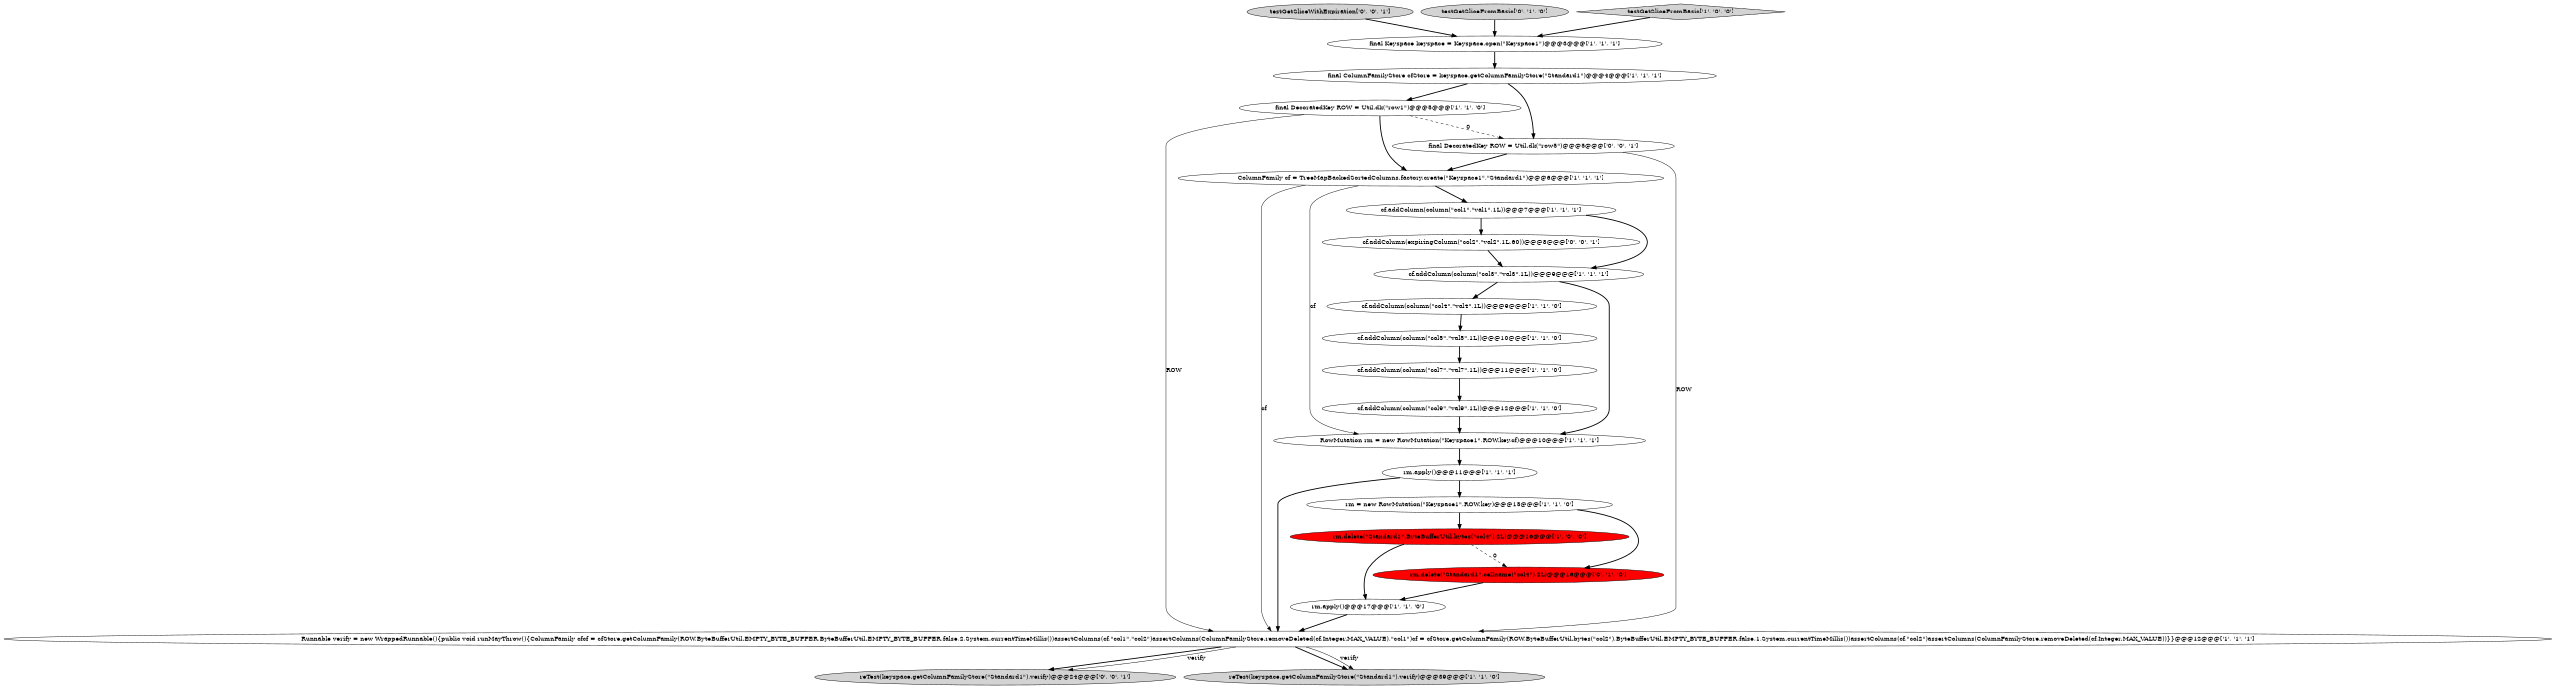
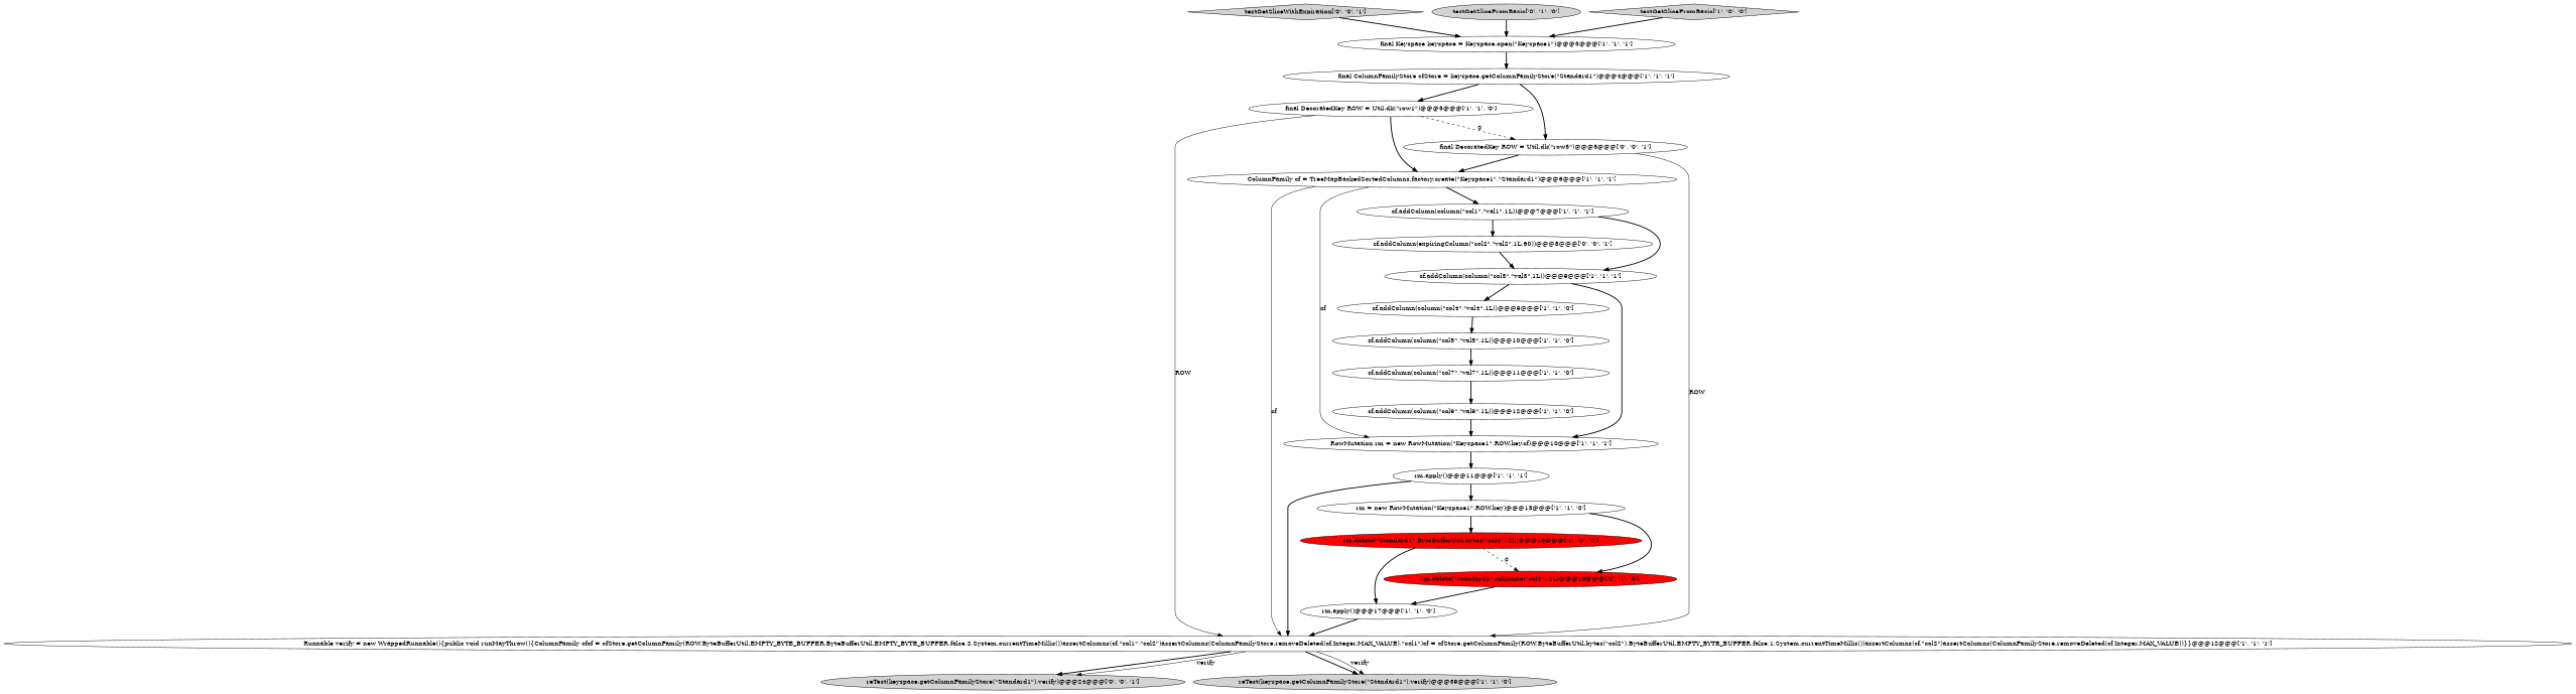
  digraph {
    node [fillcolor=white shape=ellipse style=filled]
    edge [style=bold]
    n1 [label="rm.apply()@@@17@@@['1', '1', '0']"]
    n2 [label="Runnable verify = new WrappedRunnable(){public void runMayThrow(){ColumnFamily cfcf = cfStore.getColumnFamily(ROW,ByteBufferUtil.EMPTY_BYTE_BUFFER,ByteBufferUtil.EMPTY_BYTE_BUFFER,false,2,System.currentTimeMillis())assertColumns(cf,\"col1\",\"col2\")assertColumns(ColumnFamilyStore.removeDeleted(cf,Integer.MAX_VALUE),\"col1\")cf = cfStore.getColumnFamily(ROW,ByteBufferUtil.bytes(\"col2\"),ByteBufferUtil.EMPTY_BYTE_BUFFER,false,1,System.currentTimeMillis())assertColumns(cf,\"col2\")assertColumns(ColumnFamilyStore.removeDeleted(cf,Integer.MAX_VALUE))}}@@@12@@@['1', '1', '1']"]
    n3 [fillcolor=lightgray label="reTest(keyspace.getColumnFamilyStore(\"Standard1\"),verify)@@@24@@@['0', '0', '1']"]
    n4 [fillcolor=lightgray label="reTest(keyspace.getColumnFamilyStore(\"Standard1\"),verify)@@@39@@@['1', '1', '0']"]
    n5 [label="cf.addColumn(expiringColumn(\"col2\",\"val2\",1L,60))@@@8@@@['0', '0', '1']"]
    n6 [label="cf.addColumn(column(\"col3\",\"val3\",1L))@@@9@@@['1', '1', '1']"]
    n7 [label="cf.addColumn(column(\"col4\",\"val4\",1L))@@@9@@@['1', '1', '0']"]
    n8 [label="RowMutation rm = new RowMutation(\"Keyspace1\",ROW.key,cf)@@@10@@@['1', '1', '1']"]
    n9 [label="cf.addColumn(column(\"col5\",\"val5\",1L))@@@10@@@['1', '1', '0']"]
    n10 [label="cf.addColumn(column(\"col7\",\"val7\",1L))@@@11@@@['1', '1', '0']"]
    n11 [label="rm = new RowMutation(\"Keyspace1\",ROW.key)@@@15@@@['1', '1', '0']"]
    n12 [fillcolor=red label="rm.delete(\"Standard1\",ByteBufferUtil.bytes(\"col4\"),2L)@@@16@@@['1', '0', '0']"]
    n13 [fillcolor=red label="rm.delete(\"Standard1\",cellname(\"col4\"),2L)@@@16@@@['0', '1', '0']"]
    n14 [label="cf.addColumn(column(\"col1\",\"val1\",1L))@@@7@@@['1', '1', '1']"]
-   n15 [fillcolor=lightgray label="testGetSliceWithExpiration['0', '0', '1']"]
+   n15 [fillcolor=lightgray label="testGetSliceWithExpiration['0', '0', '1']" shape=diamond]
    n16 [label="final Keyspace keyspace = Keyspace.open(\"Keyspace1\")@@@3@@@['1', '1', '1']"]
    n17 [label="final ColumnFamilyStore cfStore = keyspace.getColumnFamilyStore(\"Standard1\")@@@4@@@['1', '1', '1']"]
    n18 [label="cf.addColumn(column(\"col9\",\"val9\",1L))@@@12@@@['1', '1', '0']"]
    n19 [label="rm.apply()@@@11@@@['1', '1', '1']"]
    n20 [label="ColumnFamily cf = TreeMapBackedSortedColumns.factory.create(\"Keyspace1\",\"Standard1\")@@@6@@@['1', '1', '1']"]
    n21 [label="final DecoratedKey ROW = Util.dk(\"row1\")@@@5@@@['1', '1', '0']"]
    n22 [label="final DecoratedKey ROW = Util.dk(\"row5\")@@@5@@@['0', '0', '1']"]
    n23 [fillcolor=lightgray label="testGetSliceFromBasic['0', '1', '0']"]
    n24 [fillcolor=lightgray label="testGetSliceFromBasic['1', '0', '0']" shape=diamond]
    n1 -> n2
    n2 -> n3
    n2 -> n3 [label=verify style=solid]
    n2 -> n4
    n2 -> n4 [label=verify style=solid]
    n5 -> n6
    n6 -> n7
    n6 -> n8
    n7 -> n9
    n8 -> n19
    n9 -> n10
    n10 -> n18
    n11 -> n12
    n11 -> n13
    n12 -> n1
    n12 -> n13 [label=0 style=dashed]
    n13 -> n1
    n14 -> n5
    n14 -> n6
    n15 -> n16
    n16 -> n17
    n17 -> n21
    n17 -> n22
    n18 -> n8
    n19 -> n2
    n19 -> n11
    n20 -> n2 [label=cf style=solid]
    n20 -> n8 [label=cf style=solid]
    n20 -> n14
    n21 -> n2 [label=ROW style=solid]
    n21 -> n20
    n21 -> n22 [label=0 style=dashed]
    n22 -> n2 [label=ROW style=solid]
    n22 -> n20
    n23 -> n16
    n24 -> n16
  }
